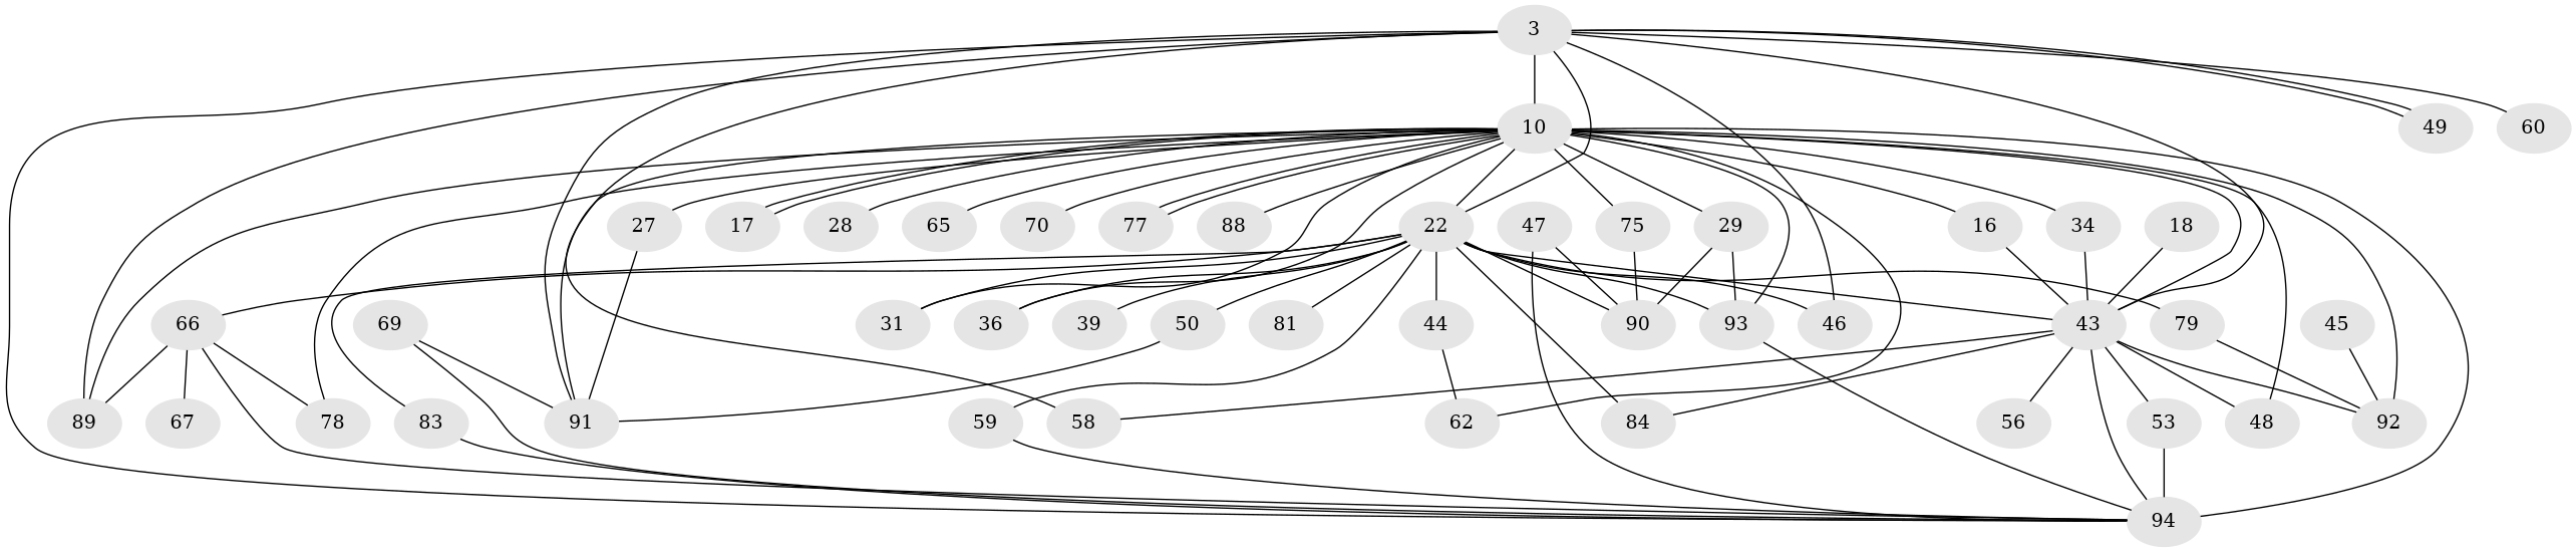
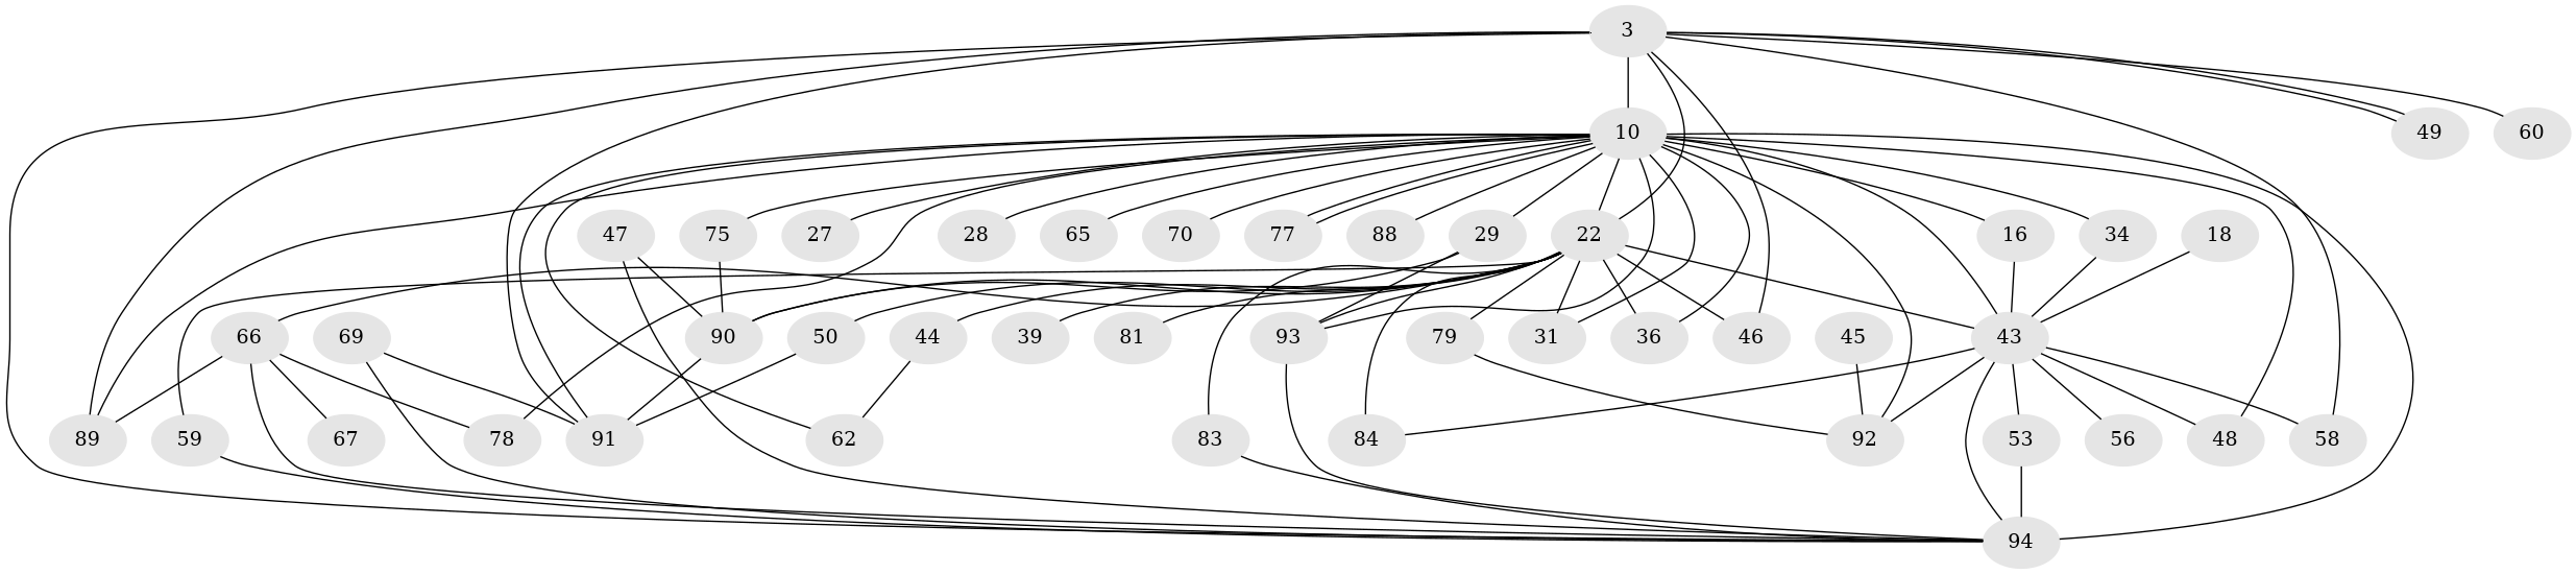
  graph {
    node [color=gray90 style=filled]
    3 [super="+2"]
    10 [super="+1+9"]
    22 [super="+20"]
    43 [super="+37+7+15"]
    46
    49
    58 [super="+11+30"]
    60
    89 [super="+71"]
    91 [super="+87+63"]
    94 [super="+86+85+80"]
    16
-   17
    27
    28
    29
    31
    34
    36
    48
    62
    65
    70
    75
    77
    78
    88
    92 [super="+24+76"]
    93 [super="+14+55+74"]
    39
    44
    50
    59
    66 [super="+35"]
    79
    81
    83
    84 [super="+64"]
    90 [super="+33+42"]
    53
    56
    18
    67
    45 [super="+32"]
    47
    69
    3 -- 10 [weight=8]
    3 -- 22 [weight=4]
-   3 -- 43 [weight=4]
    3 -- 46
    3 -- 49
    3 -- 49
    3 -- 58 [weight=3]
    3 -- 60 [weight=2]
    3 -- 89
    3 -- 91 [weight=2]
    3 -- 94 [weight=4]
    10 -- 22 [weight=10]
    10 -- 43 [weight=10]
    10 -- 89
    10 -- 91 [weight=2]
    10 -- 94 [weight=11]
    10 -- 16
-   10 -- 17
-   10 -- 17
    10 -- 27 [weight=2]
    10 -- 28
    10 -- 29 [weight=2]
    10 -- 31
    10 -- 34
    10 -- 36
    10 -- 48
    10 -- 62
    10 -- 65 [weight=2]
    10 -- 70 [weight=2]
    10 -- 75
    10 -- 77
    10 -- 77
    10 -- 78
    10 -- 88 [weight=2]
    10 -- 92 [weight=5]
    10 -- 93
    22 -- 43 [weight=5]
    22 -- 46
    22 -- 31
    22 -- 36
    22 -- 93
    22 -- 39 [weight=2]
    22 -- 44 [weight=2]
    22 -- 50
    22 -- 59
    22 -- 66 [weight=3]
    22 -- 79
    22 -- 81 [weight=2]
    22 -- 83
    22 -- 84 [weight=2]
    22 -- 90 [weight=2]
    43 -- 58
    43 -- 94
    43 -- 48
    43 -- 92
    43 -- 84
    43 -- 53
    43 -- 56 [weight=2]
    16 -- 43
    29 -- 93 [weight=2]
    29 -- 90 [weight=2]
    34 -- 43
    75 -- 90
    93 -- 94
    44 -- 62
    50 -- 91
    59 -- 94
    66 -- 89
    66 -- 94
    66 -- 78
    66 -- 67
    79 -- 92
    83 -- 94
-   27 -- 91
+   90 -- 91
    53 -- 94
    18 -- 43 [weight=2]
    45 -- 92 [weight=2]
    47 -- 94
    47 -- 90
    69 -- 91
    69 -- 94
  }
